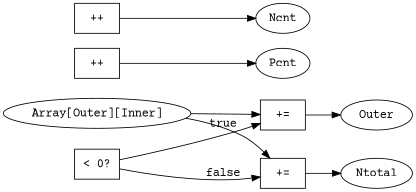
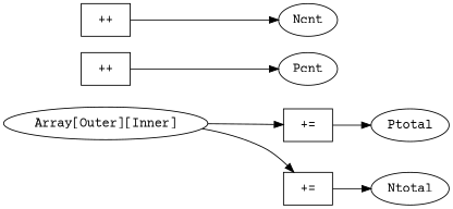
  digraph {
    fontname="Courier Prime"
    rankdir=LR
    node [fillcolor=lightblue fontname="Courier Prime" shape=ellipse]
    edge [fontname="Courier Prime"]
    n1 [label="Array[Outer][Inner]"]
    n2 [label="+=" shape=box]
    n3 [label="+=" shape=box]
-   n4 [label="< 0?" shape=box]
-   n5 [fillcolor=lightgreen label=Outer]
+   n5 [fillcolor=lightgreen label=Ptotal]
    n6 [fillcolor=lightgreen label=Ntotal]
    n7 [label="++" shape=box]
    n8 [fillcolor=lightgreen label=Pcnt]
    n9 [label="++" shape=box]
    n10 [fillcolor=lightgreen label=Ncnt]
    n1 -> n2
    n1 -> n3
    n2 -> n5
    n3 -> n6
-   n4 -> n2 [label=true]
-   n4 -> n3 [label=false]
    n7 -> n8
    n9 -> n10
  }
